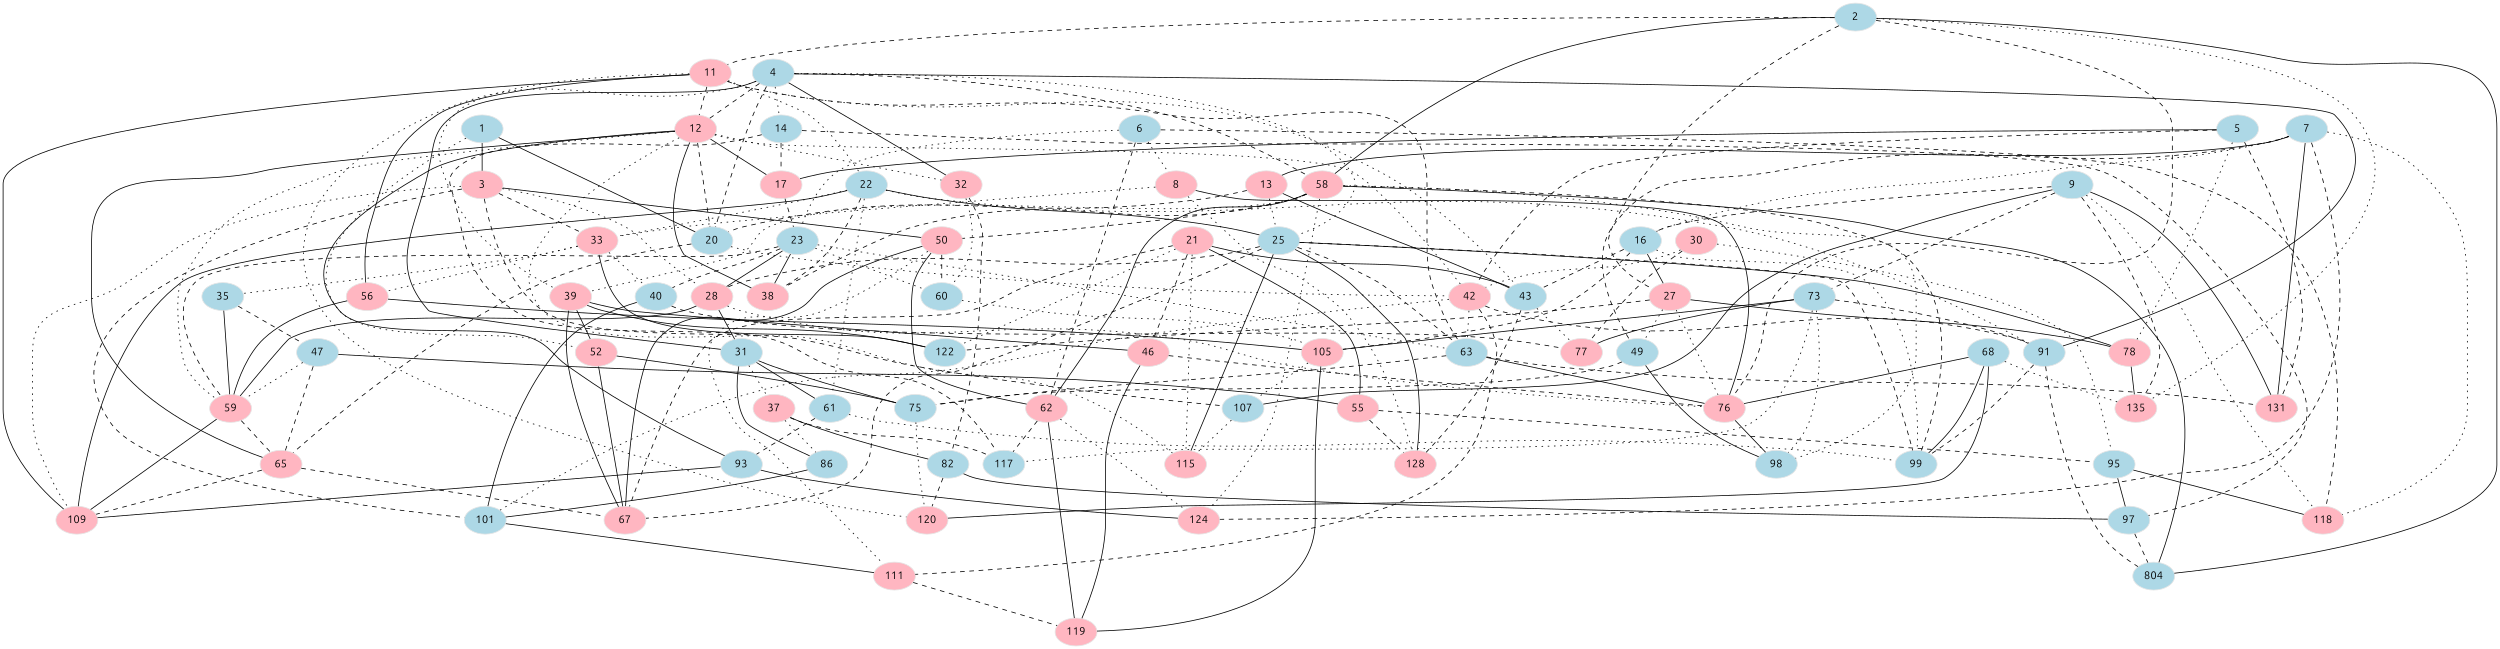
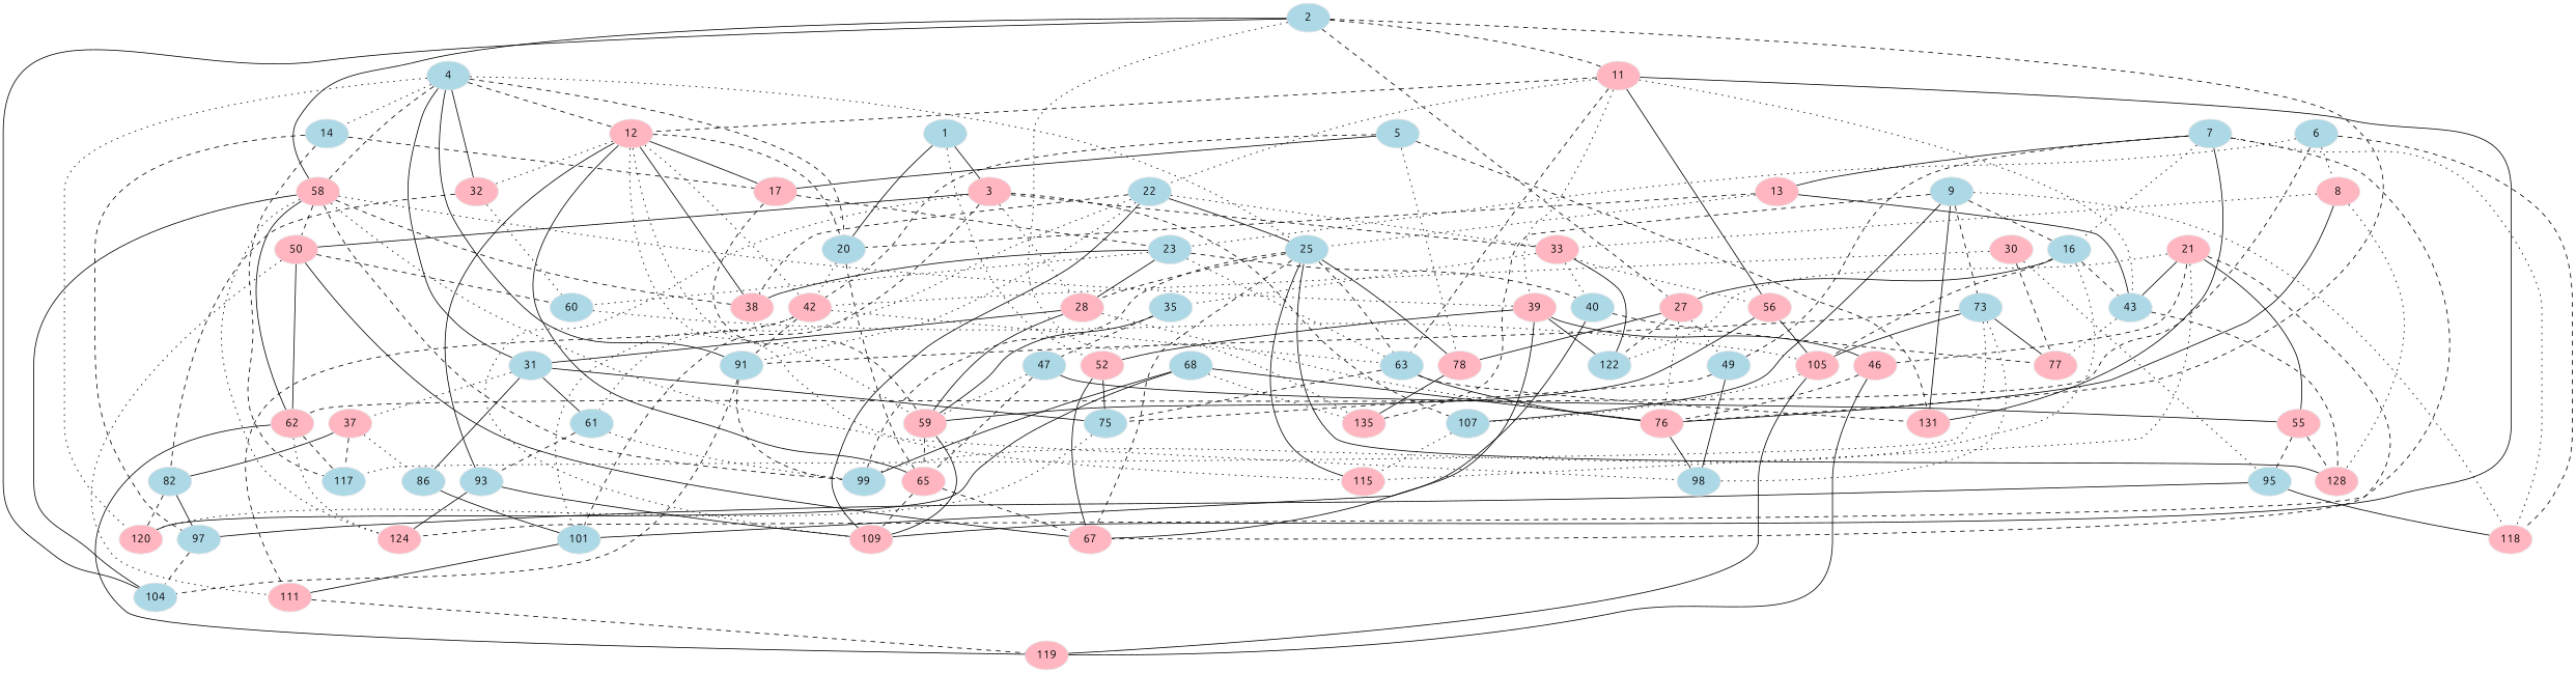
  graph {
    fontname=Ubuntu
    node [color=gray90 fillcolor=lightpink fontname=Ubuntu style=filled]
    edge [fontname=Ubuntu style=solid]
    3 [super="+51"]
    28 [super="+83"]
    33 [super="+89+41"]
    50 [super="+64"]
    101 [fillcolor=lightblue super="+113"]
    107 [fillcolor=lightblue]
    109 [super="+112"]
    1 [fillcolor=lightblue]
    20 [fillcolor=lightblue super="+66"]
    52
    42 [super="+121+84"]
    65 [super="+116"]
    30
    77
    95 [fillcolor=lightblue]
    67 [super="+87"]
    75 [fillcolor=lightblue super="+110"]
    2 [fillcolor=lightblue super="+106"]
    11 [super="+88"]
    n20 [label=58 super="+92+19"]
    27 [super="+36"]
    76 [super="+85+123"]
-   104 [fillcolor=lightblue label=804]
+   104 [fillcolor=lightblue]
    n24 [label=135]
    12 [super="+71+29"]
    22 [fillcolor=lightblue super="+45+26"]
    39 [super="+129"]
    43 [fillcolor=lightblue super="+58"]
    56
    63 [fillcolor=lightblue super="+81"]
    62 [super="+79"]
    124
    38
    99 [fillcolor=lightblue super="+108"]
    98 [fillcolor=lightblue]
    78
    49 [fillcolor=lightblue]
    122 [fillcolor=lightblue]
    31 [fillcolor=lightblue super="+127"]
    59 [super="+70+72"]
    35 [fillcolor=lightblue]
    40 [fillcolor=lightblue]
    60 [fillcolor=lightblue]
    111
    115
    4 [fillcolor=lightblue super="+24+94"]
    14 [fillcolor=lightblue]
    25 [fillcolor=lightblue super="+133+74+57"]
    32
    91 [fillcolor=lightblue super="+130"]
    120
    17
    93 [fillcolor=lightblue]
    97 [fillcolor=lightblue]
    117 [fillcolor=lightblue]
    128
    86 [fillcolor=lightblue]
    61 [fillcolor=lightblue]
    37
    82 [fillcolor=lightblue]
    5 [fillcolor=lightblue]
    131
    23 [fillcolor=lightblue super="+53"]
    6 [fillcolor=lightblue]
    8
    118
    119
    7 [fillcolor=lightblue super="+10"]
    13
    16 [fillcolor=lightblue super="+44"]
    105 [super="+132"]
    9 [fillcolor=lightblue super="+80"]
    73 [fillcolor=lightblue super="+103"]
    46
    47 [fillcolor=lightblue]
    21 [super="+48"]
    55
    68 [fillcolor=lightblue]
    3 -- 28 [style=dotted]
    3 -- 33 [style=dashed]
    3 -- 50
    3 -- 101 [style=dashed weight=2]
    3 -- 107 [style=dashed]
    3 -- 109 [style=dotted]
    28 -- 76 [style=dotted]
    28 -- 31
    28 -- 59
    33 -- 56 [style=dotted]
    33 -- 122
    33 -- 35 [style=dotted]
    33 -- 40 [style=dotted]
    50 -- 67
    50 -- 62
    50 -- 60 [style=dashed]
    50 -- 111 [style=dotted]
    101 -- 111
    107 -- 115 [style=dotted]
    1 -- 3
    1 -- 20
    1 -- 52 [style=dotted]
    20 -- 42 [style=dotted]
    20 -- 65 [style=dashed]
    52 -- 67
    52 -- 75
    42 -- 101 [style=dotted]
    42 -- 63 [style=dotted]
    42 -- 111 [style=dashed]
    42 -- 91 [style=dashed]
    65 -- 109 [style=dashed]
    65 -- 67 [style=dashed]
    30 -- 42 [style=dotted]
    30 -- 77 [style=dashed]
    30 -- 95 [style=dotted]
    95 -- 97
    95 -- 118
    75 -- 120 [style=dotted]
    2 -- 11 [style=dashed]
    2 -- n20
    2 -- 27 [style=dashed]
    2 -- 76 [style=dashed]
    2 -- 104
    2 -- n24 [style=dotted]
    11 -- 109
    11 -- 12 [style=dashed]
    11 -- 22 [style=dotted]
    11 -- 39 [style=dotted]
    11 -- 43 [style=dotted]
    11 -- 56
    11 -- 63 [style=dashed]
    n20 -- 50 [style=dashed]
    n20 -- 104
    n20 -- 39 [style=dotted]
    n20 -- 62
    n20 -- 124 [style=dotted]
    n20 -- 38 [style=dashed]
    n20 -- 99 [style=dashed]
    n20 -- 98 [style=dotted]
    27 -- 76 [style=dotted]
    27 -- 78
    27 -- 49 [style=dotted]
    27 -- 122 [style=dashed]
    76 -- 98
    12 -- 20 [style=dashed]
    12 -- 42 [style=dotted]
    12 -- 65
    12 -- 38
    12 -- 59 [style=dotted]
    12 -- 115 [style=dotted]
    12 -- 32 [style=dotted]
    12 -- 17
    12 -- 93
    22 -- 33 [style=dotted weight=2]
    22 -- 109
    22 -- 38 [style=dashed]
    22 -- 25
    22 -- 91 [style=dotted]
    22 -- 61 [style=dotted]
    39 -- 52
    39 -- 67
    39 -- 122
    39 -- 46
    43 -- 77 [style=dotted]
    43 -- 128 [style=dashed]
    56 -- 59
    56 -- 105
    63 -- 75 [style=dashed weight=2]
    63 -- 76
    63 -- 131 [style=dashed]
    62 -- 124 [style=dotted]
    62 -- 117 [style=dashed]
    62 -- 119
    78 -- n24
    49 -- 75 [style=dashed]
    49 -- 98
    31 -- 75
    31 -- 86
    31 -- 61
    31 -- 37 [style=dotted]
    59 -- 109
    59 -- 65 [style=dashed]
    35 -- 59
    35 -- 47 [style=dashed]
    40 -- 101
    40 -- 77 [style=dashed]
    60 -- 105 [style=dotted]
    111 -- 119 [style=dashed]
    4 -- 20 [style=dashed]
    4 -- n20 [style=dashed]
    4 -- 12 [style=dashed weight=2]
    4 -- 31
    4 -- 14 [style=dotted]
    4 -- 25 [style=dotted]
    4 -- 32
    4 -- 91
    4 -- 120 [style=dotted]
    14 -- 17 [style=dashed]
    14 -- 97 [style=dashed]
    14 -- 117 [style=dashed]
    25 -- 28 [style=dashed]
    25 -- 67 [style=dashed]
    25 -- 63 [style=dashed]
    25 -- 99 [style=dashed]
    25 -- 78
    25 -- 115
    25 -- 128
    32 -- 60 [style=dotted]
    32 -- 82 [style=dashed]
    91 -- 104 [style=dashed]
    91 -- 99 [style=dashed]
    17 -- 23 [style=dashed]
    93 -- 109
    93 -- 124
    97 -- 104 [style=dashed]
    86 -- 101
    61 -- 99 [style=dotted]
    61 -- 93 [style=dashed]
    37 -- 117 [style=dashed]
    37 -- 86 [style=dotted]
    37 -- 82
    82 -- 120 [style=dashed]
    82 -- 97
    5 -- 42 [style=dashed]
    5 -- 78 [style=dotted]
    5 -- 17
    5 -- 131 [style=dashed]
    23 -- 28
    23 -- 63 [style=dotted]
    23 -- 38
-   23 -- 59 [style=dashed]
+   17 -- 59 [style=dashed]
    23 -- 40 [style=dashed]
    23 -- 60 [style=dotted]
    6 -- 62 [style=dashed]
    6 -- 23 [style=dotted]
    6 -- 8 [style=dotted]
    6 -- 118 [style=dashed]
    8 -- 33 [style=dotted]
    8 -- 76
    8 -- 128 [style=dotted]
    7 -- 124 [style=dashed]
    7 -- 49 [style=dashed]
    7 -- 131
    7 -- 118 [style=dotted]
    7 -- 13
    7 -- 16 [style=dotted]
    13 -- 20 [style=dashed]
    13 -- 43
    13 -- 25 [style=dotted]
    16 -- 27
    16 -- 43 [style=dashed]
    16 -- 99 [style=dotted]
    16 -- 105 [style=dashed]
    105 -- 107 [style=dotted]
    105 -- 119
    9 -- 107
    9 -- n24 [style=dashed]
    9 -- 131
    9 -- 118 [style=dotted]
    9 -- 16 [style=dashed]
    9 -- 73 [style=dashed]
    73 -- 77
    73 -- 98 [style=dotted]
    73 -- 91 [style=dashed]
    73 -- 117 [style=dotted]
    73 -- 105
    46 -- 76 [style=dashed]
    46 -- 119
    47 -- 65 [style=dashed]
    47 -- 59 [style=dotted]
    47 -- 55
    21 -- 67 [style=dashed]
    21 -- 43
    21 -- 122 [style=dotted]
    21 -- 115 [style=dotted]
    21 -- 46 [style=dashed]
    21 -- 55
    55 -- 95 [style=dashed]
    55 -- 128 [style=dashed]
    68 -- 76
    68 -- n24 [style=dotted]
    68 -- 99
    68 -- 120
  }
